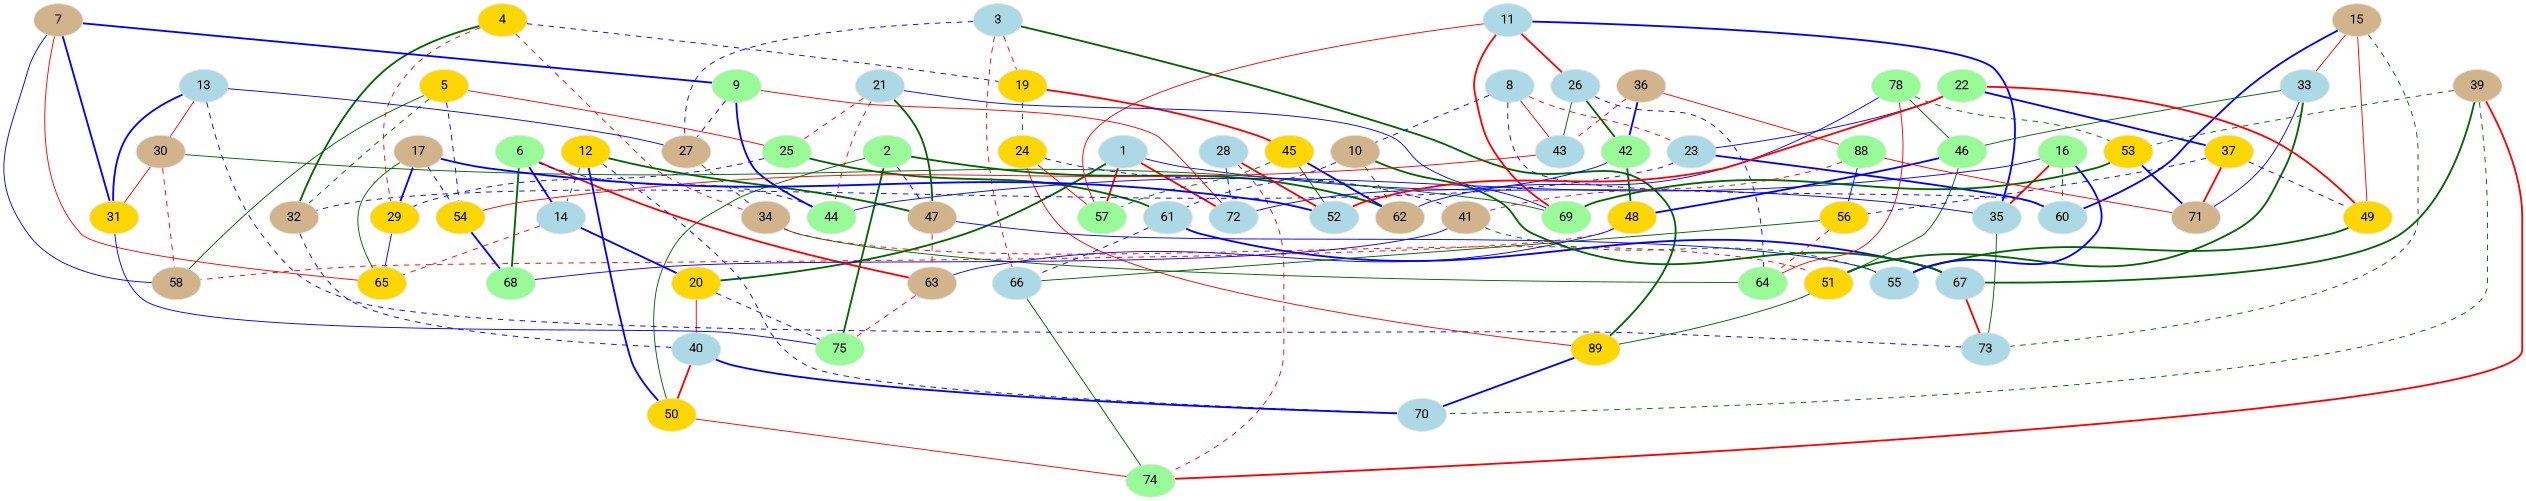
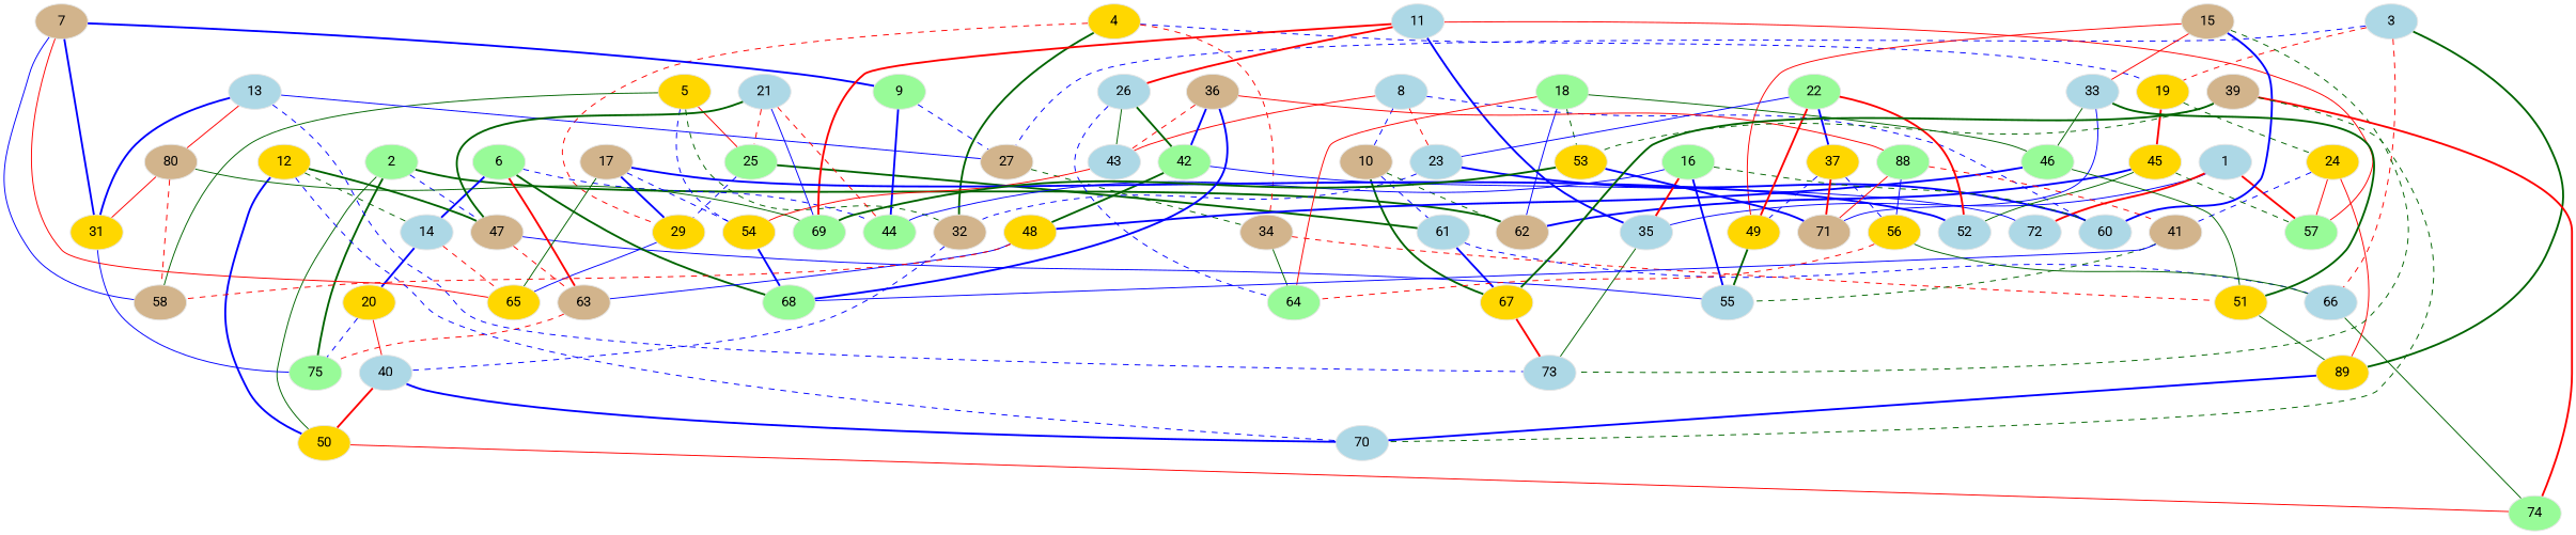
  graph {
    fontname=Roboto
    node [color=gray90 fillcolor=lightblue fontname=Roboto style=filled]
    edge [color=blue fontname=Roboto style=bold]
    20 [fillcolor=gold]
    1
    35
    57 [fillcolor=palegreen]
    72
    75 [fillcolor=palegreen]
    40
    73
    2 [fillcolor=palegreen]
    47 [fillcolor=tan]
    50 [fillcolor=gold]
    62 [fillcolor=tan]
    63 [fillcolor=tan]
    55
    74 [fillcolor=palegreen]
    19 [fillcolor=gold]
    3
    27 [fillcolor=tan]
    n19 [fillcolor=gold label=89]
    66
    24 [fillcolor=gold]
    45 [fillcolor=gold]
    34 [fillcolor=tan]
    70
    4 [fillcolor=gold]
    29 [fillcolor=gold]
    32 [fillcolor=tan]
    65 [fillcolor=gold]
    64 [fillcolor=palegreen]
    51 [fillcolor=gold]
    5 [fillcolor=gold]
    25 [fillcolor=palegreen]
    54 [fillcolor=gold]
    58 [fillcolor=tan]
    61
    68 [fillcolor=palegreen]
    6 [fillcolor=palegreen]
    14
    44 [fillcolor=palegreen]
    7 [fillcolor=tan]
    9 [fillcolor=palegreen]
    31 [fillcolor=gold]
    10 [fillcolor=tan]
    8
    23
    43
    60
-   67
+   67 [fillcolor=gold]
    11
    26
    69 [fillcolor=palegreen]
    42 [fillcolor=palegreen]
    12 [fillcolor=gold]
-   28
    52
    13
-   30 [fillcolor=tan]
+   30 [fillcolor=tan label=80]
    15 [fillcolor=tan]
    33
    49 [fillcolor=gold]
    46 [fillcolor=palegreen]
    71 [fillcolor=tan]
    16 [fillcolor=palegreen]
    17 [fillcolor=tan]
-   18 [fillcolor=palegreen label=78]
+   18 [fillcolor=palegreen]
    53 [fillcolor=gold]
    48 [fillcolor=gold]
    41 [fillcolor=tan]
    21
    22 [fillcolor=palegreen]
    37 [fillcolor=gold]
    56 [fillcolor=gold]
    36 [fillcolor=tan]
    n74 [fillcolor=palegreen label=88]
    39 [fillcolor=tan]
    20 -- 75 [style=dashed]
    20 -- 40 [color=red style=solid]
-   1 -- 20 [color=darkgreen]
    1 -- 35 [style=solid]
    1 -- 57 [color=red]
    1 -- 72 [color=red]
    35 -- 73 [color=darkgreen style=solid]
    40 -- 50 [color=red]
    40 -- 70
    2 -- 75 [color=darkgreen]
    2 -- 47 [style=dashed]
    2 -- 50 [color=darkgreen style=solid]
    2 -- 62 [color=darkgreen]
    47 -- 63 [color=red style=dashed]
    47 -- 55 [style=solid]
    50 -- 74 [color=red style=solid]
    63 -- 75 [color=red style=dashed]
    19 -- 24 [color=darkgreen style=dashed]
    19 -- 45 [color=red]
    3 -- 19 [color=red style=dashed]
    3 -- 27 [style=dashed]
    3 -- n19 [color=darkgreen]
    3 -- 66 [color=red style=dashed]
    27 -- 34 [color=darkgreen style=dashed]
    n19 -- 70
    66 -- 74 [color=darkgreen style=solid]
    24 -- 57 [color=red style=solid]
    24 -- n19 [color=red style=solid]
    24 -- 41 [style=dashed]
    45 -- 57 [color=darkgreen style=dashed]
    45 -- 62
    45 -- 52 [color=darkgreen style=solid]
    34 -- 64 [color=darkgreen style=solid]
    34 -- 51 [color=red style=dashed]
    4 -- 19 [style=dashed]
    4 -- 34 [color=red style=dashed]
    4 -- 29 [color=red style=dashed]
    4 -- 32 [color=darkgreen]
    29 -- 65 [style=solid]
    32 -- 40 [style=dashed]
    51 -- n19 [color=darkgreen style=solid]
    5 -- 32 [color=darkgreen style=dashed]
    5 -- 25 [color=red style=solid]
    5 -- 54 [style=dashed]
    5 -- 58 [color=darkgreen style=solid]
    25 -- 29 [style=dashed]
    25 -- 61 [color=darkgreen]
    54 -- 68
    61 -- 66 [style=dashed]
    61 -- 67
    6 -- 63 [color=red]
    6 -- 68 [color=darkgreen]
    6 -- 14
    6 -- 44 [style=dashed]
    14 -- 20
    14 -- 65 [color=red style=dashed]
    7 -- 65 [color=red style=solid]
    7 -- 58 [style=solid]
    7 -- 9
    7 -- 31
-   9 -- 72 [color=red style=solid]
    9 -- 27 [style=dashed]
    9 -- 44
    31 -- 75 [style=solid]
    10 -- 62 [color=darkgreen style=dashed]
    10 -- 61 [style=dashed]
    10 -- 67 [color=darkgreen]
    8 -- 10 [style=dashed]
    8 -- 23 [color=red style=dashed]
    8 -- 43 [color=red style=solid]
    8 -- 60 [style=dashed]
    23 -- 32 [style=dashed]
    23 -- 60
    43 -- 54 [color=red style=solid]
    67 -- 73 [color=red]
    11 -- 35
    11 -- 57 [color=red style=solid]
    11 -- 26 [color=red]
    11 -- 69 [color=red]
    26 -- 64 [style=dashed]
    26 -- 43 [color=darkgreen style=solid]
    26 -- 42 [color=darkgreen]
    42 -- 72 [style=solid]
    42 -- 48 [color=darkgreen]
    12 -- 47 [color=darkgreen]
    12 -- 50
    12 -- 70 [style=dashed]
    12 -- 14 [color=darkgreen style=dashed]
-   28 -- 72 [style=dashed]
-   28 -- 74 [color=red style=dashed]
-   28 -- 52 [color=red]
    13 -- 73 [style=dashed]
    13 -- 27 [style=solid]
    13 -- 31
    13 -- 30 [color=red style=solid]
    30 -- 58 [color=red style=dashed]
    30 -- 31 [color=red style=solid]
    30 -- 69 [color=darkgreen style=solid]
    15 -- 73 [color=darkgreen style=dashed]
    15 -- 60
    15 -- 33 [color=red style=solid]
    15 -- 49 [color=red style=solid]
    33 -- 51 [color=darkgreen]
    33 -- 46 [color=darkgreen style=solid]
    33 -- 71 [style=solid]
    49 -- 55 [color=darkgreen]
    46 -- 51 [color=darkgreen style=solid]
    46 -- 48
    16 -- 35 [color=red]
    16 -- 55
    16 -- 44 [style=solid]
    16 -- 60 [color=darkgreen style=dashed]
    17 -- 29
    17 -- 65 [color=darkgreen style=solid]
    17 -- 54 [style=dashed]
    17 -- 52
    18 -- 62 [style=solid]
    18 -- 64 [color=red style=solid]
    18 -- 46 [color=darkgreen style=solid]
    18 -- 53 [color=darkgreen style=dashed]
    53 -- 69 [color=darkgreen]
    53 -- 71
    48 -- 63 [style=solid]
    48 -- 58 [color=red style=dashed]
    41 -- 55 [color=darkgreen style=dashed]
    41 -- 68 [style=solid]
    21 -- 47 [color=darkgreen]
    21 -- 25 [color=red style=dashed]
    21 -- 44 [color=red style=dashed]
    21 -- 69 [style=solid]
    22 -- 23 [style=solid]
    22 -- 52 [color=red]
    22 -- 49 [color=red]
    22 -- 37
    37 -- 49 [style=dashed]
    37 -- 71 [color=red]
    37 -- 56 [style=dashed]
    56 -- 66 [color=darkgreen style=solid]
    56 -- 64 [color=red style=dashed]
+   36 -- 68
    36 -- 43 [color=red style=dashed]
    36 -- 42
    36 -- n74 [color=red style=solid]
    n74 -- 71 [color=red style=solid]
    n74 -- 41 [color=red style=dashed]
    n74 -- 56 [style=solid]
    39 -- 74 [color=red]
    39 -- 70 [color=darkgreen style=dashed]
    39 -- 67 [color=darkgreen]
    39 -- 53 [color=darkgreen style=dashed]
  }
